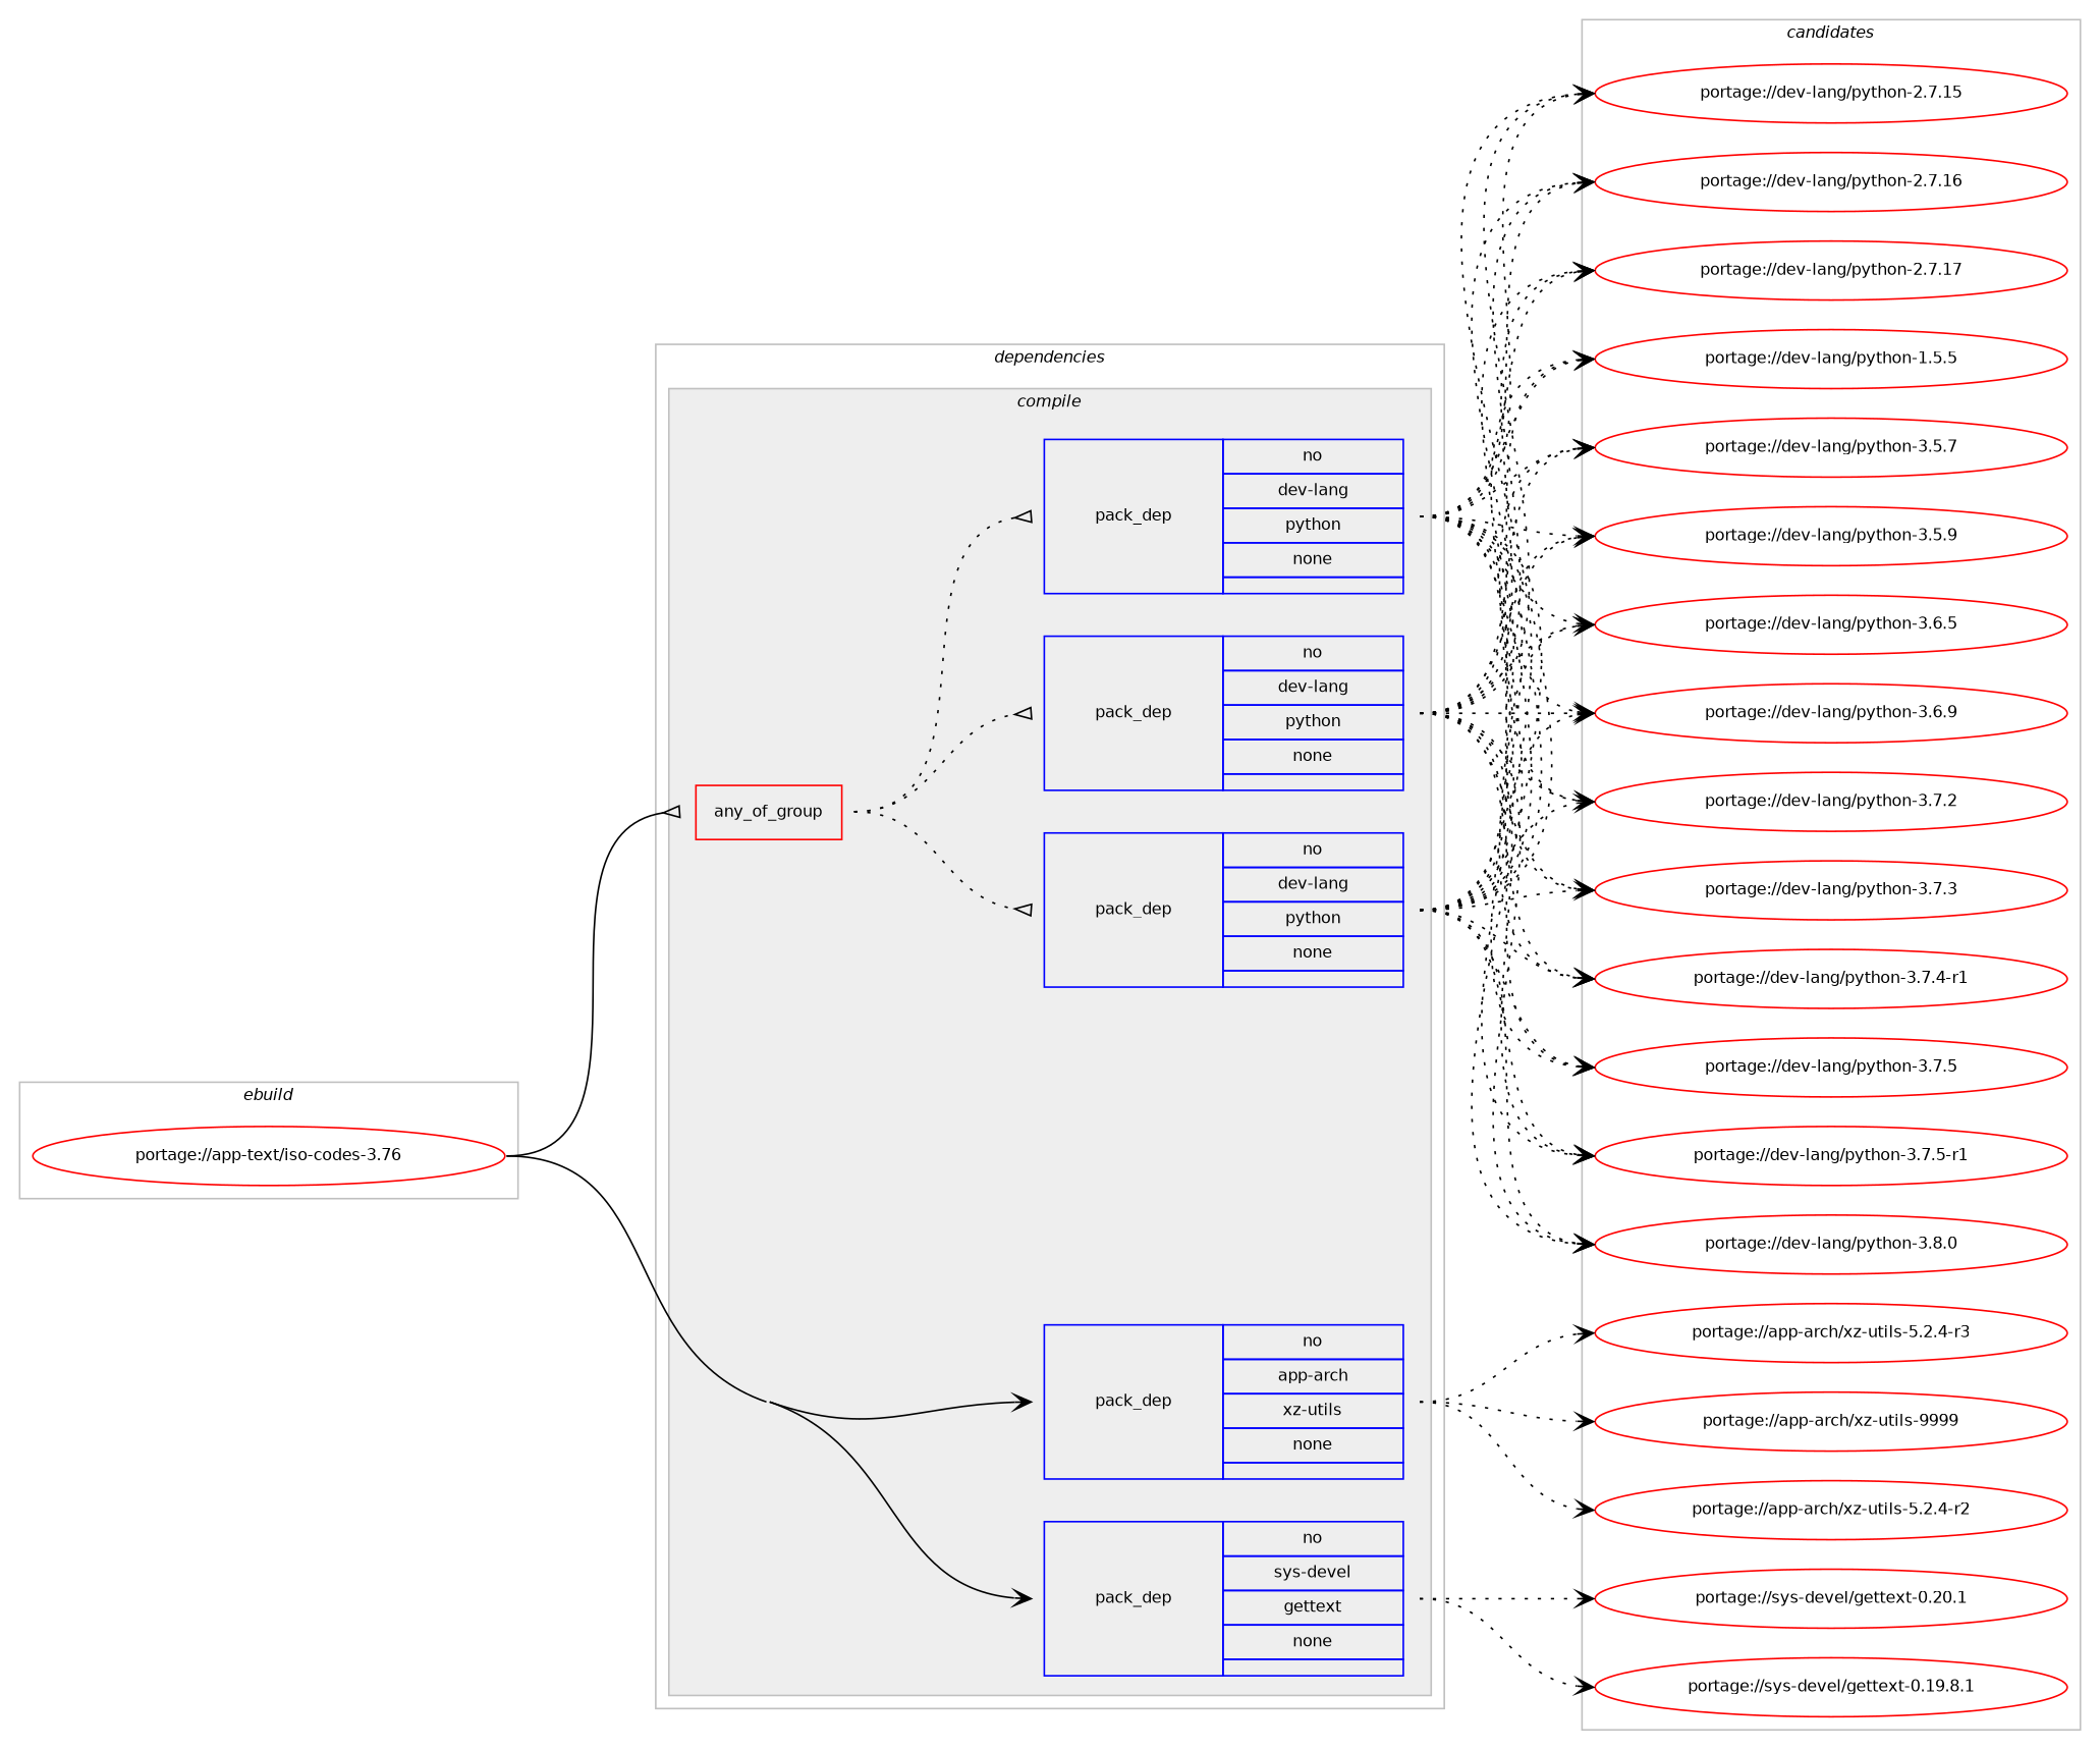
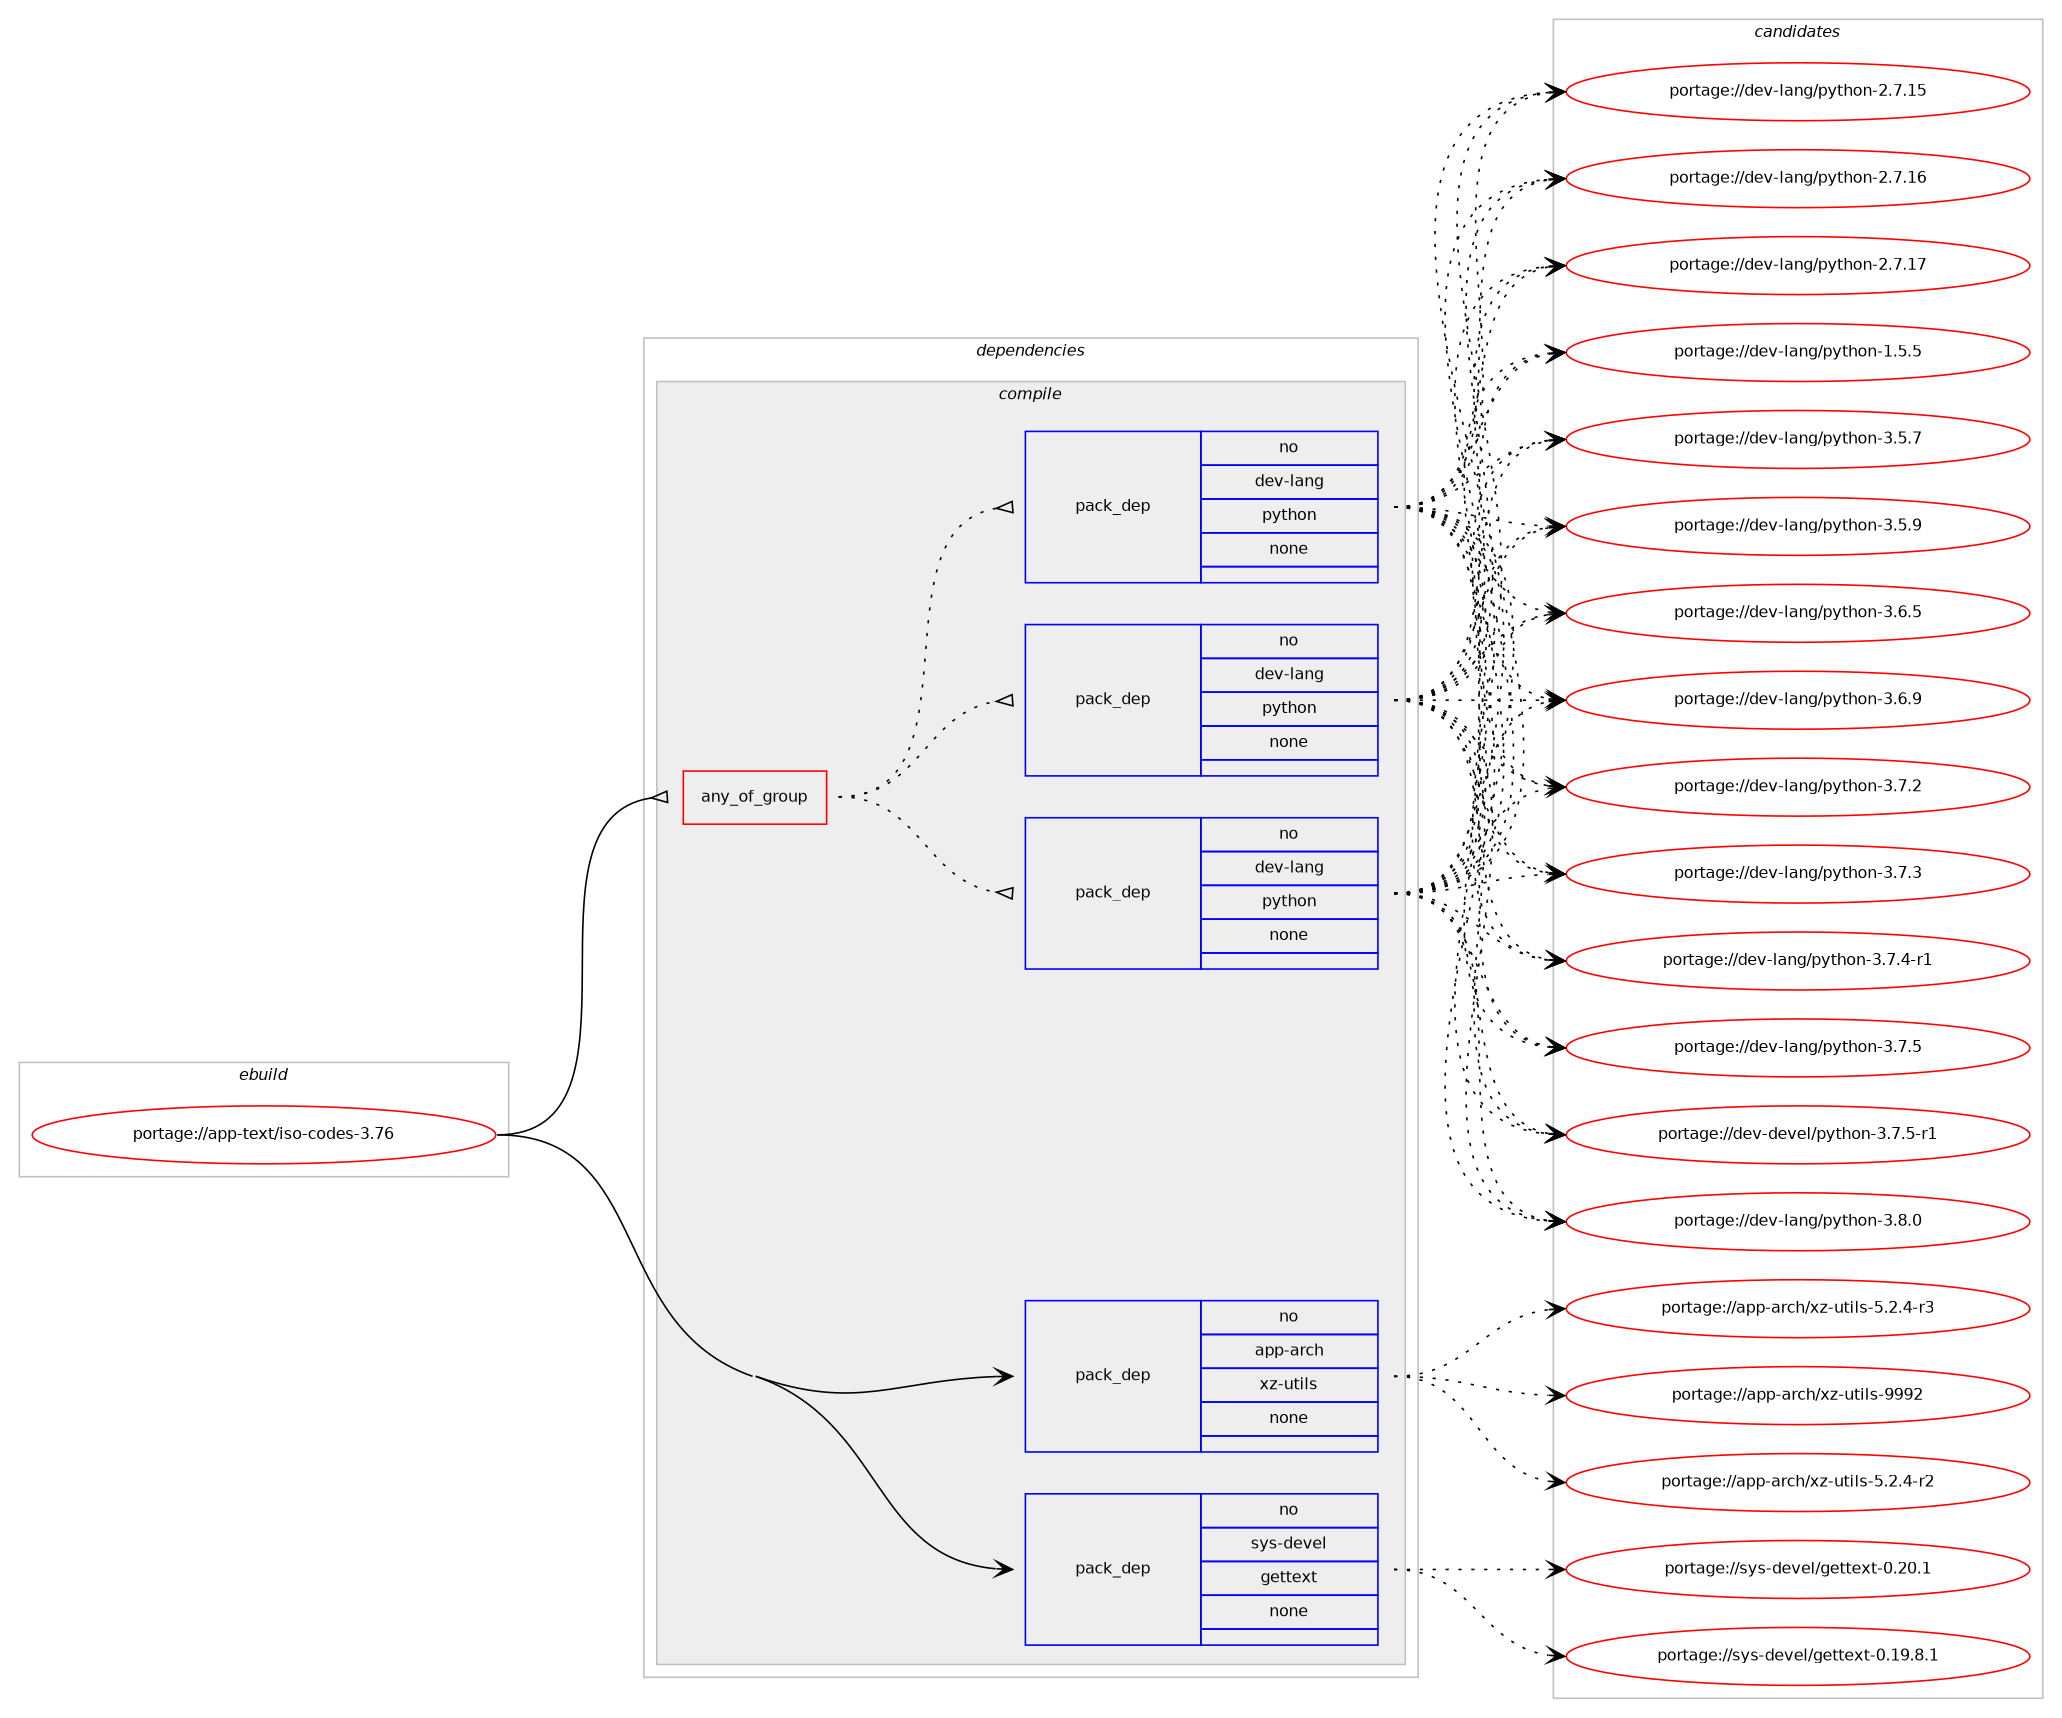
  digraph {
    compound=true
    concentrate=true
    fontname=Helvetica
    fontsize=10
    newrank=true
    rankdir=LR
    ranksep=1.5
    node [color=red fontname=Helvetica fontsize=10]
    edge [arrowhead=vee headport=w style=dotted tailport=e weight=100]
    n1 [label="portage://app-text/iso-codes-3.76" width=4]
    n2 [color=blue label=<<TABLE BORDER="0" CELLBORDER="1" CELLSPACING="0" CELLPADDING="4" WIDTH="220"><TR><TD ROWSPAN="6" CELLPADDING="30">pack_dep</TD></TR><TR><TD WIDTH="110">no</TD></TR><TR><TD>dev-lang</TD></TR><TR><TD>python</TD></TR><TR><TD>none</TD></TR><TR><TD></TD></TR></TABLE>> shape=none]
    n3 [color=blue label=<<TABLE BORDER="0" CELLBORDER="1" CELLSPACING="0" CELLPADDING="4" WIDTH="220"><TR><TD ROWSPAN="6" CELLPADDING="30">pack_dep</TD></TR><TR><TD WIDTH="110">no</TD></TR><TR><TD>dev-lang</TD></TR><TR><TD>python</TD></TR><TR><TD>none</TD></TR><TR><TD></TD></TR></TABLE>> shape=none]
    n4 [color=blue label=<<TABLE BORDER="0" CELLBORDER="1" CELLSPACING="0" CELLPADDING="4" WIDTH="220"><TR><TD ROWSPAN="6" CELLPADDING="30">pack_dep</TD></TR><TR><TD WIDTH="110">no</TD></TR><TR><TD>dev-lang</TD></TR><TR><TD>python</TD></TR><TR><TD>none</TD></TR><TR><TD></TD></TR></TABLE>> shape=none]
    n5 [label=<<TABLE BORDER="0" CELLBORDER="1" CELLSPACING="0" CELLPADDING="4"><TR><TD CELLPADDING="10">any_of_group</TD></TR></TABLE>> shape=none]
    n6 [color=blue label=<<TABLE BORDER="0" CELLBORDER="1" CELLSPACING="0" CELLPADDING="4" WIDTH="220"><TR><TD ROWSPAN="6" CELLPADDING="30">pack_dep</TD></TR><TR><TD WIDTH="110">no</TD></TR><TR><TD>app-arch</TD></TR><TR><TD>xz-utils</TD></TR><TR><TD>none</TD></TR><TR><TD></TD></TR></TABLE>> shape=none]
    n7 [color=blue label=<<TABLE BORDER="0" CELLBORDER="1" CELLSPACING="0" CELLPADDING="4" WIDTH="220"><TR><TD ROWSPAN="6" CELLPADDING="30">pack_dep</TD></TR><TR><TD WIDTH="110">no</TD></TR><TR><TD>sys-devel</TD></TR><TR><TD>gettext</TD></TR><TR><TD>none</TD></TR><TR><TD></TD></TR></TABLE>> shape=none]
    n8 [label="portage://dev-lang/python-2.7.15" width=4]
    n9 [label="portage://dev-lang/python-2.7.16" width=4]
    n10 [label="portage://dev-lang/python-2.7.17" width=4]
    n11 [label="portage://dev-lang/python-1.5.5" width=4]
    n12 [label="portage://dev-lang/python-3.5.7" width=4]
    n13 [label="portage://dev-lang/python-3.5.9" width=4]
    n14 [label="portage://dev-lang/python-3.6.5" width=4]
    n15 [label="portage://dev-lang/python-3.6.9" width=4]
    n16 [label="portage://dev-lang/python-3.7.2" width=4]
    n17 [label="portage://dev-lang/python-3.7.3" width=4]
    n18 [label="portage://dev-lang/python-3.7.4-r1" width=4]
    n19 [label="portage://dev-lang/python-3.7.5" width=4]
-   n20 [label="portage://dev-lang/python-3.7.5-r1" width=4]
+   n20 [label="portage://dev-devel/python-3.7.5-r1" width=4]
    n21 [label="portage://dev-lang/python-3.8.0" width=4]
    n22 [label="portage://app-arch/xz-utils-5.2.4-r2" width=4]
    n23 [label="portage://app-arch/xz-utils-5.2.4-r3" width=4]
-   n24 [label="portage://app-arch/xz-utils-9999" width=4]
+   n24 [label="portage://app-arch/xz-utils-9992" width=4]
    n25 [label="portage://sys-devel/gettext-0.19.8.1" width=4]
    n26 [label="portage://sys-devel/gettext-0.20.1" width=4]
    subgraph cluster_1 {
      color=gray
      label=<<i>ebuild</i>>
      rank=same
      n1
    }
    subgraph cluster_2 {
      color=gray
      label=<<i>dependencies</i>>
      subgraph cluster_3 {
        color=gray
        fillcolor="#eeeeee"
        label=<<i>compile</i>>
        style=filled
        subgraph sub_4 {
          color=gray
          fillcolor="#eeeeee"
          label=<<i>compile</i>>
          style=filled
          n5
          subgraph sub_5 {
            color=gray
            fillcolor="#eeeeee"
            label=<<i>compile</i>>
            style=filled
            n2
          }
          subgraph sub_6 {
            color=gray
            fillcolor="#eeeeee"
            label=<<i>compile</i>>
            style=filled
            n3
          }
          subgraph sub_7 {
            color=gray
            fillcolor="#eeeeee"
            label=<<i>compile</i>>
            style=filled
            n4
          }
        }
        subgraph sub_8 {
          color=gray
          fillcolor="#eeeeee"
          label=<<i>compile</i>>
          style=filled
          n6
        }
        subgraph sub_9 {
          color=gray
          fillcolor="#eeeeee"
          label=<<i>compile</i>>
          style=filled
          n7
        }
      }
      subgraph cluster_10 {
        color=gray
        fillcolor="#eeeeee"
        label=<<i>compile and run</i>>
        style=filled
      }
      subgraph cluster_11 {
        color=gray
        fillcolor="#eeeeee"
        label=<<i>run</i>>
        style=filled
      }
    }
    subgraph cluster_12 {
      color=gray
      label=<<i>candidates</i>>
      rank=same
      subgraph sub_13 {
        color=black
        label=<<i>candidates</i>>
        nodesep=1
        rank=same
        n8
        n9
        n10
        n11
        n12
        n13
        n14
        n15
        n16
        n17
        n18
        n19
        n20
        n21
      }
      subgraph sub_14 {
        color=black
        label=<<i>candidates</i>>
        nodesep=1
        rank=same
        n8
        n9
        n10
        n11
        n12
        n13
        n14
        n15
        n16
        n17
        n18
        n19
        n20
        n21
      }
      subgraph sub_15 {
        color=black
        label=<<i>candidates</i>>
        nodesep=1
        rank=same
        n8
        n9
        n10
        n11
        n12
        n13
        n14
        n15
        n16
        n17
        n18
        n19
        n20
        n21
      }
      subgraph sub_16 {
        color=black
        label=<<i>candidates</i>>
        nodesep=1
        rank=same
        n22
        n23
        n24
      }
      subgraph sub_17 {
        color=black
        label=<<i>candidates</i>>
        nodesep=1
        rank=same
        n25
        n26
      }
    }
    n1 -> n5 [arrowhead=oinv style=solid weight=20]
    n1 -> n6 [style=solid weight=20]
    n1 -> n7 [style=solid weight=20]
    n2 -> n8
    n2 -> n9
    n2 -> n10
    n2 -> n11
    n2 -> n12
    n2 -> n13
    n2 -> n14
    n2 -> n15
    n2 -> n16
    n2 -> n17
    n2 -> n18
    n2 -> n19
    n2 -> n20
    n2 -> n21
    n3 -> n8
    n3 -> n9
    n3 -> n10
    n3 -> n11
    n3 -> n12
    n3 -> n13
    n3 -> n14
    n3 -> n15
    n3 -> n16
    n3 -> n17
    n3 -> n18
    n3 -> n19
    n3 -> n20
    n3 -> n21
    n4 -> n8
    n4 -> n9
    n4 -> n10
    n4 -> n11
    n4 -> n12
    n4 -> n13
    n4 -> n14
    n4 -> n15
    n4 -> n16
    n4 -> n17
    n4 -> n18
    n4 -> n19
    n4 -> n20
    n4 -> n21
    n5 -> n2 [arrowhead=oinv weight=20]
    n5 -> n3 [arrowhead=oinv weight=20]
    n5 -> n4 [arrowhead=oinv weight=20]
    n6 -> n22
    n6 -> n23
    n6 -> n24
    n7 -> n25
    n7 -> n26
  }
